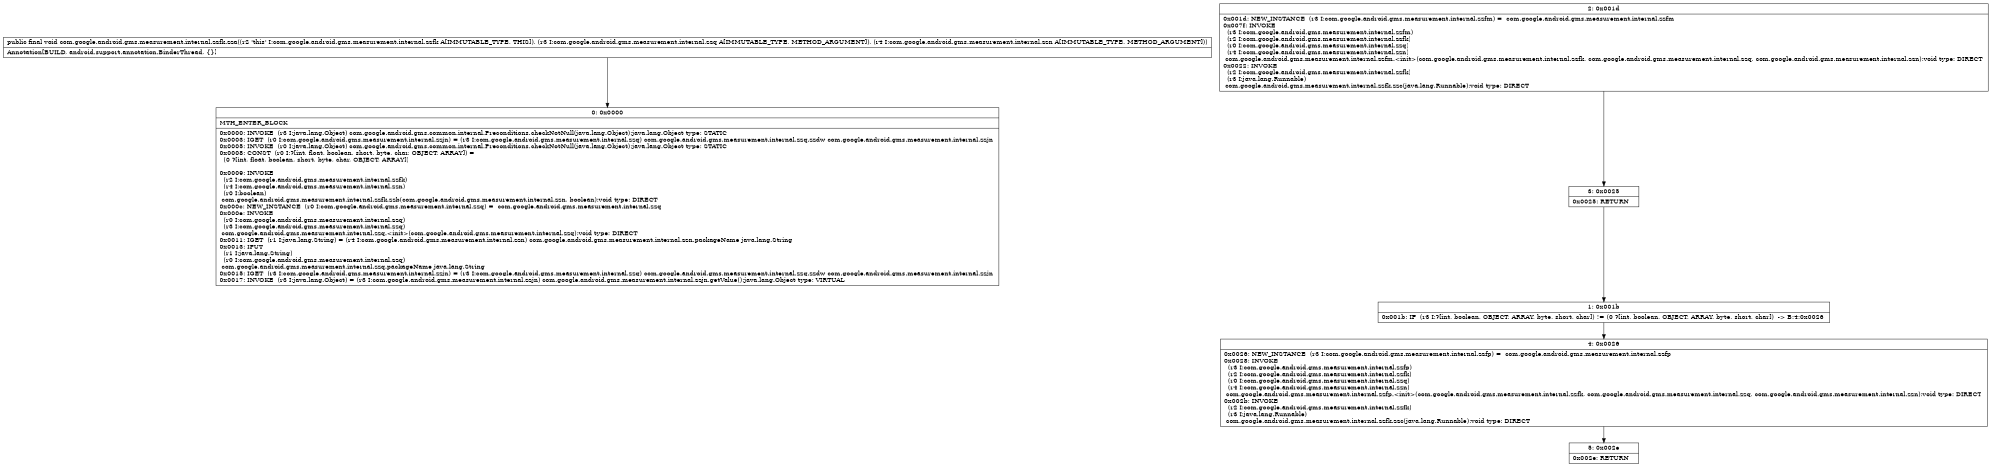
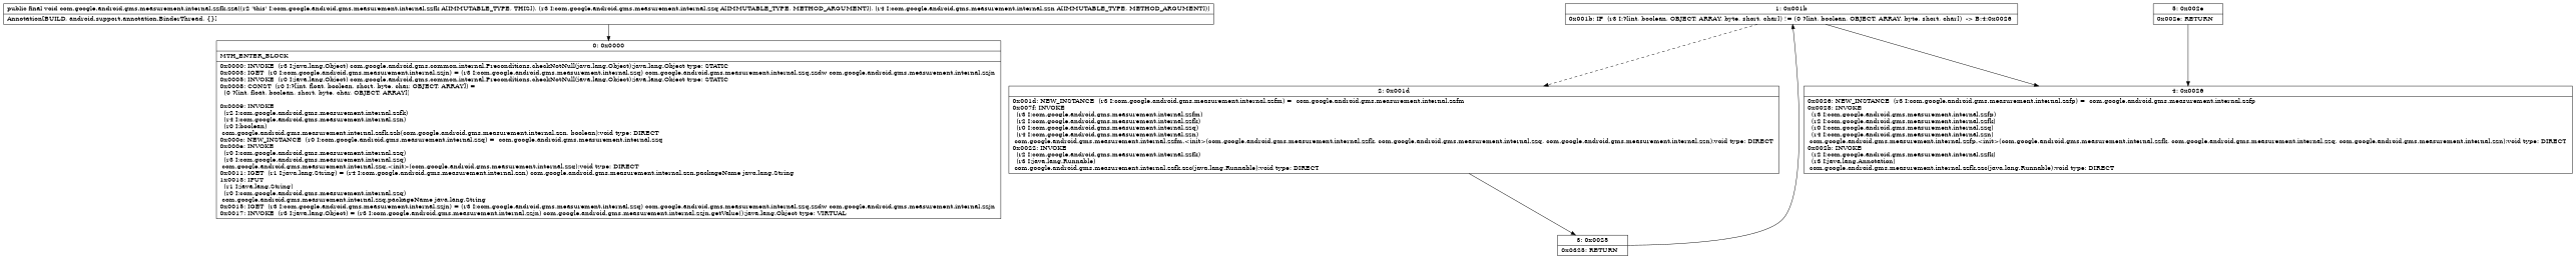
  digraph {
    node [shape=record]
-   n1 [label="{0\:\ 0x0000|MTH_ENTER_BLOCK\l|0x0000: INVOKE  (r3 I:java.lang.Object) com.google.android.gms.common.internal.Preconditions.checkNotNull(java.lang.Object):java.lang.Object type: STATIC \l0x0003: IGET  (r0 I:com.google.android.gms.measurement.internal.zzjn) = (r3 I:com.google.android.gms.measurement.internal.zzq) com.google.android.gms.measurement.internal.zzq.zzdw com.google.android.gms.measurement.internal.zzjn \l0x0005: INVOKE  (r0 I:java.lang.Object) com.google.android.gms.common.internal.Preconditions.checkNotNull(java.lang.Object):java.lang.Object type: STATIC \l0x0008: CONST  (r0 I:?[int, float, boolean, short, byte, char, OBJECT, ARRAY]) = \l  (0 ?[int, float, boolean, short, byte, char, OBJECT, ARRAY])\l \l0x0009: INVOKE  \l  (r2 I:com.google.android.gms.measurement.internal.zzfk)\l  (r4 I:com.google.android.gms.measurement.internal.zzn)\l  (r0 I:boolean)\l com.google.android.gms.measurement.internal.zzfk.zzb(com.google.android.gms.measurement.internal.zzn, boolean):void type: DIRECT \l0x000c: NEW_INSTANCE  (r0 I:com.google.android.gms.measurement.internal.zzq) =  com.google.android.gms.measurement.internal.zzq \l0x000e: INVOKE  \l  (r0 I:com.google.android.gms.measurement.internal.zzq)\l  (r3 I:com.google.android.gms.measurement.internal.zzq)\l com.google.android.gms.measurement.internal.zzq.\<init\>(com.google.android.gms.measurement.internal.zzq):void type: DIRECT \l0x0011: IGET  (r1 I:java.lang.String) = (r4 I:com.google.android.gms.measurement.internal.zzn) com.google.android.gms.measurement.internal.zzn.packageName java.lang.String \l0x0013: IPUT  \l  (r1 I:java.lang.String)\l  (r0 I:com.google.android.gms.measurement.internal.zzq)\l com.google.android.gms.measurement.internal.zzq.packageName java.lang.String \l0x0015: IGET  (r3 I:com.google.android.gms.measurement.internal.zzjn) = (r3 I:com.google.android.gms.measurement.internal.zzq) com.google.android.gms.measurement.internal.zzq.zzdw com.google.android.gms.measurement.internal.zzjn \l0x0017: INVOKE  (r3 I:java.lang.Object) = (r3 I:com.google.android.gms.measurement.internal.zzjn) com.google.android.gms.measurement.internal.zzjn.getValue():java.lang.Object type: VIRTUAL \l}"]
+   n1 [label="{0\:\ 0x0000|MTH_ENTER_BLOCK\l|0x0000: INVOKE  (r3 I:java.lang.Object) com.google.android.gms.common.internal.Preconditions.checkNotNull(java.lang.Object):java.lang.Object type: STATIC \l0x0003: IGET  (r0 I:com.google.android.gms.measurement.internal.zzjn) = (r3 I:com.google.android.gms.measurement.internal.zzq) com.google.android.gms.measurement.internal.zzq.zzdw com.google.android.gms.measurement.internal.zzjn \l0x0005: INVOKE  (r0 I:java.lang.Object) com.google.android.gms.common.internal.Preconditions.checkNotNull(java.lang.Object):java.lang.Object type: STATIC \l0x0008: CONST  (r0 I:?[int, float, boolean, short, byte, char, OBJECT, ARRAY]) = \l  (0 ?[int, float, boolean, short, byte, char, OBJECT, ARRAY])\l \l0x0009: INVOKE  \l  (r2 I:com.google.android.gms.measurement.internal.zzfk)\l  (r4 I:com.google.android.gms.measurement.internal.zzn)\l  (r0 I:boolean)\l com.google.android.gms.measurement.internal.zzfk.zzb(com.google.android.gms.measurement.internal.zzn, boolean):void type: DIRECT \l0x000c: NEW_INSTANCE  (r0 I:com.google.android.gms.measurement.internal.zzq) =  com.google.android.gms.measurement.internal.zzq \l0x000e: INVOKE  \l  (r0 I:com.google.android.gms.measurement.internal.zzq)\l  (r3 I:com.google.android.gms.measurement.internal.zzq)\l com.google.android.gms.measurement.internal.zzq.\<init\>(com.google.android.gms.measurement.internal.zzq):void type: DIRECT \l0x0011: IGET  (r1 I:java.lang.String) = (r4 I:com.google.android.gms.measurement.internal.zzn) com.google.android.gms.measurement.internal.zzn.packageName java.lang.String \l1x0013: IPUT  \l  (r1 I:java.lang.String)\l  (r0 I:com.google.android.gms.measurement.internal.zzq)\l com.google.android.gms.measurement.internal.zzq.packageName java.lang.String \l0x0015: IGET  (r3 I:com.google.android.gms.measurement.internal.zzjn) = (r3 I:com.google.android.gms.measurement.internal.zzq) com.google.android.gms.measurement.internal.zzq.zzdw com.google.android.gms.measurement.internal.zzjn \l0x0017: INVOKE  (r3 I:java.lang.Object) = (r3 I:com.google.android.gms.measurement.internal.zzjn) com.google.android.gms.measurement.internal.zzjn.getValue():java.lang.Object type: VIRTUAL \l}"]
    n2 [label="{1\:\ 0x001b|0x001b: IF  (r3 I:?[int, boolean, OBJECT, ARRAY, byte, short, char]) != (0 ?[int, boolean, OBJECT, ARRAY, byte, short, char])  \-\> B:4:0x0026 \l}"]
    n3 [label="{2\:\ 0x001d|0x001d: NEW_INSTANCE  (r3 I:com.google.android.gms.measurement.internal.zzfm) =  com.google.android.gms.measurement.internal.zzfm \l0x007f: INVOKE  \l  (r3 I:com.google.android.gms.measurement.internal.zzfm)\l  (r2 I:com.google.android.gms.measurement.internal.zzfk)\l  (r0 I:com.google.android.gms.measurement.internal.zzq)\l  (r4 I:com.google.android.gms.measurement.internal.zzn)\l com.google.android.gms.measurement.internal.zzfm.\<init\>(com.google.android.gms.measurement.internal.zzfk, com.google.android.gms.measurement.internal.zzq, com.google.android.gms.measurement.internal.zzn):void type: DIRECT \l0x0022: INVOKE  \l  (r2 I:com.google.android.gms.measurement.internal.zzfk)\l  (r3 I:java.lang.Runnable)\l com.google.android.gms.measurement.internal.zzfk.zzc(java.lang.Runnable):void type: DIRECT \l}"]
-   n4 [label="{4\:\ 0x0026|0x0026: NEW_INSTANCE  (r3 I:com.google.android.gms.measurement.internal.zzfp) =  com.google.android.gms.measurement.internal.zzfp \l0x0028: INVOKE  \l  (r3 I:com.google.android.gms.measurement.internal.zzfp)\l  (r2 I:com.google.android.gms.measurement.internal.zzfk)\l  (r0 I:com.google.android.gms.measurement.internal.zzq)\l  (r4 I:com.google.android.gms.measurement.internal.zzn)\l com.google.android.gms.measurement.internal.zzfp.\<init\>(com.google.android.gms.measurement.internal.zzfk, com.google.android.gms.measurement.internal.zzq, com.google.android.gms.measurement.internal.zzn):void type: DIRECT \l0x002b: INVOKE  \l  (r2 I:com.google.android.gms.measurement.internal.zzfk)\l  (r3 I:java.lang.Runnable)\l com.google.android.gms.measurement.internal.zzfk.zzc(java.lang.Runnable):void type: DIRECT \l}"]
-   n5 [label="{3\:\ 0x0025|0x0025: RETURN   \l}"]
+   n4 [label="{4\:\ 0x0026|0x0026: NEW_INSTANCE  (r3 I:com.google.android.gms.measurement.internal.zzfp) =  com.google.android.gms.measurement.internal.zzfp \l0x0028: INVOKE  \l  (r3 I:com.google.android.gms.measurement.internal.zzfp)\l  (r2 I:com.google.android.gms.measurement.internal.zzfk)\l  (r0 I:com.google.android.gms.measurement.internal.zzq)\l  (r4 I:com.google.android.gms.measurement.internal.zzn)\l com.google.android.gms.measurement.internal.zzfp.\<init\>(com.google.android.gms.measurement.internal.zzfk, com.google.android.gms.measurement.internal.zzq, com.google.android.gms.measurement.internal.zzn):void type: DIRECT \l0x002b: INVOKE  \l  (r2 I:com.google.android.gms.measurement.internal.zzfk)\l  (r3 I:java.lang.Annotation)\l com.google.android.gms.measurement.internal.zzfk.zzc(java.lang.Runnable):void type: DIRECT \l}"]
+   n5 [label="{3\:\ 0x0025|0x0325: RETURN   \l}"]
    n6 [label="{5\:\ 0x002e|0x002e: RETURN   \l}"]
    n7 [label="{public final void com.google.android.gms.measurement.internal.zzfk.zza((r2 'this' I:com.google.android.gms.measurement.internal.zzfk A[IMMUTABLE_TYPE, THIS]), (r3 I:com.google.android.gms.measurement.internal.zzq A[IMMUTABLE_TYPE, METHOD_ARGUMENT]), (r4 I:com.google.android.gms.measurement.internal.zzn A[IMMUTABLE_TYPE, METHOD_ARGUMENT]))  | Annotation[BUILD, android.support.annotation.BinderThread, \{\}]\l}"]
+   n2 -> n3 [style=dashed]
    n2 -> n4
    n3 -> n5
-   n4 -> n6
+   n6 -> n4
    n5 -> n2
    n7 -> n1
  }
